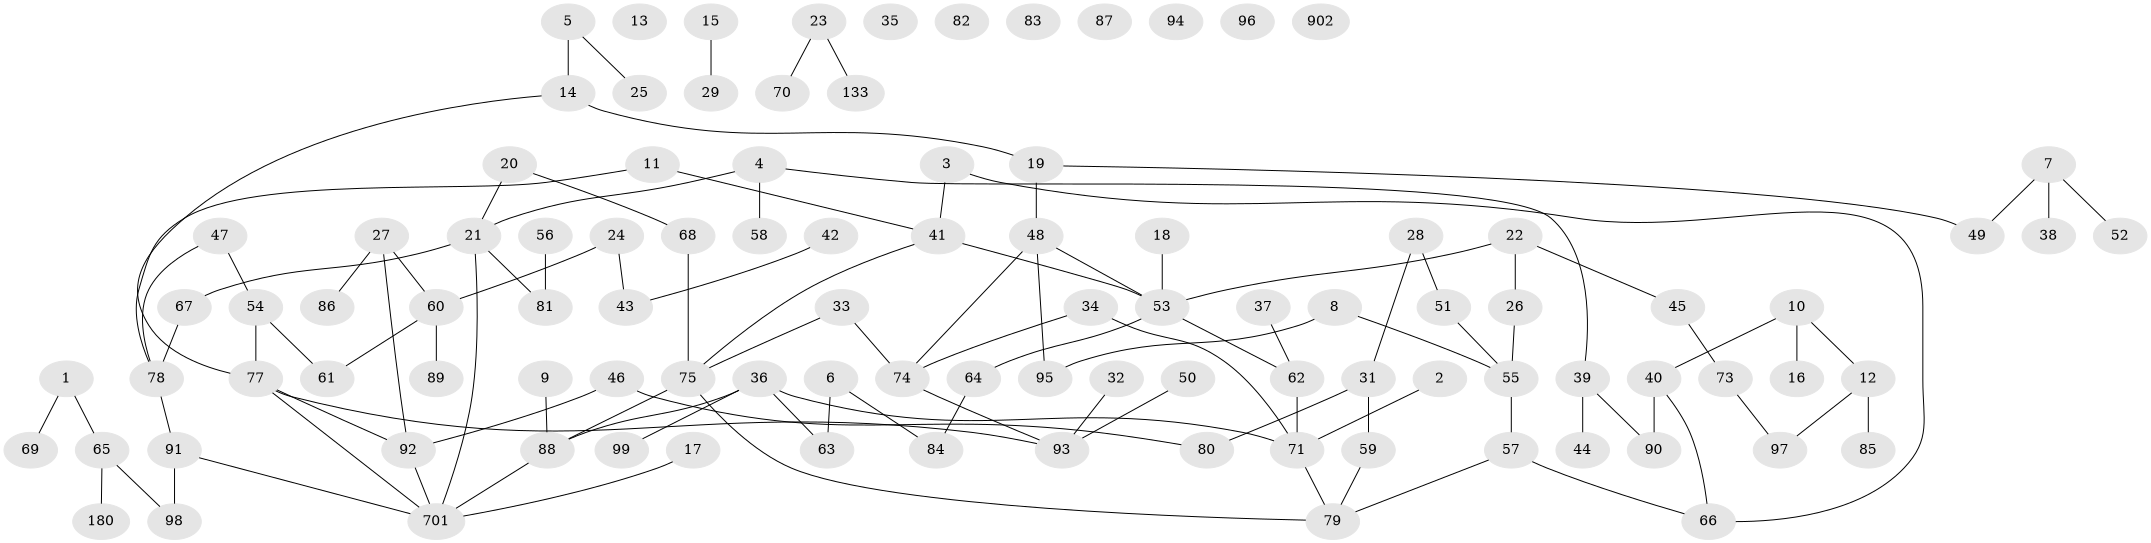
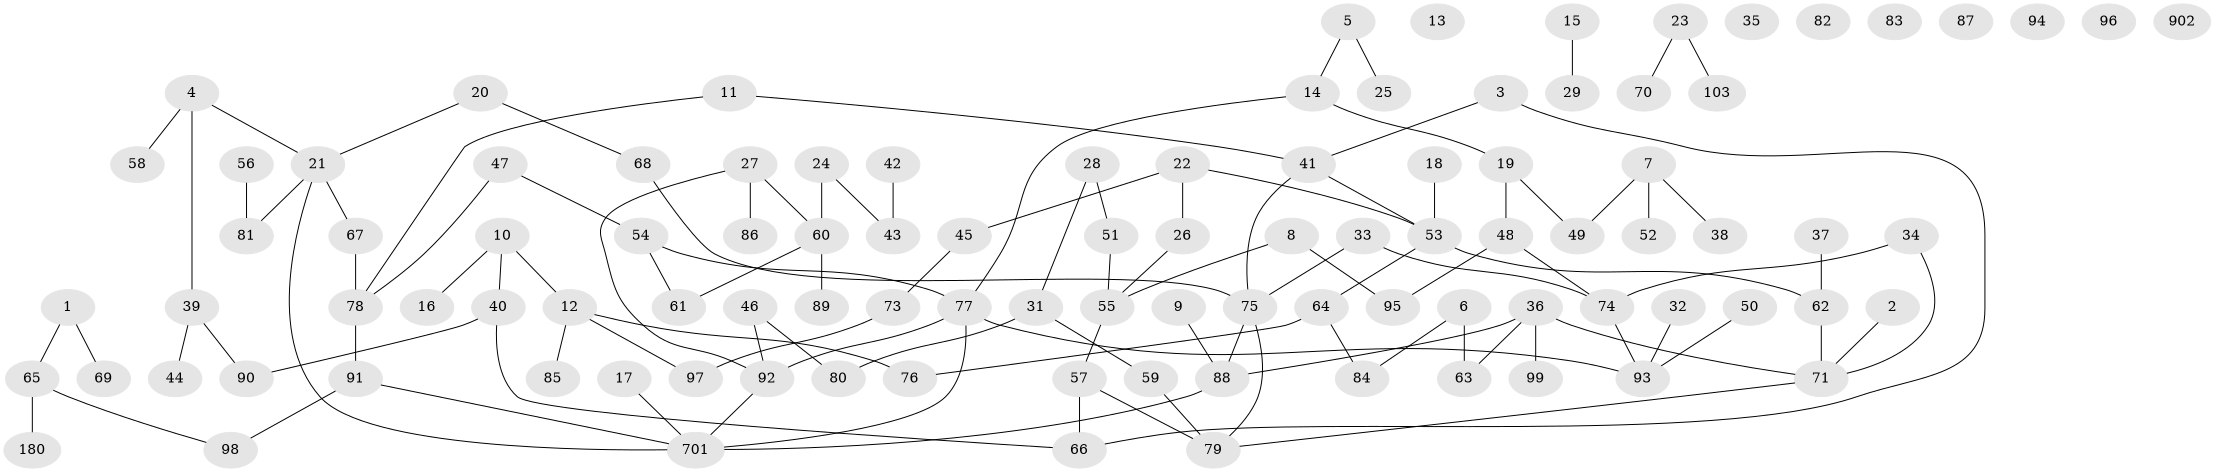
  graph {
    node [color=gray90 style=filled]
    1
    65
    69
    98
    n5 [label=180]
    2
    71
    79
    3
    41
    66
    53
    75
    4
    21
    39
    58
    n18 [label=701]
    67
    81
    44
    90
    5
    14
    25
    19
    77
    6
    63
    84
    7
    38
    49
    52
    8
    55
    95
    57
    9
    88
    10
    12
    16
    40
+   76
    85
    97
    11
    78
    91
    13
    48
    92
    93
    15
    29
    17
    18
    62
    64
    74
    20
    68
    22
    26
    45
    73
    23
    70
-   103 [label=133]
+   103
    24
    43
    60
    61
    89
    27
    86
    28
    31
    51
    59
    80
    32
    33
    34
    35
    36
    99
    37
    42
    46
    47
    54
    50
    56
    82
    83
    87
    94
    96
    n101 [label=902]
    1 -- 65
    1 -- 69
    65 -- 98
    65 -- n5
    2 -- 71
    71 -- 79
    3 -- 41
    3 -- 66
    41 -- 53
    41 -- 75
    53 -- 62
    53 -- 64
    75 -- 79
    75 -- 88
    4 -- 21
    4 -- 39
    4 -- 58
    21 -- n18
    21 -- 67
    21 -- 81
    39 -- 44
    39 -- 90
    67 -- 78
    5 -- 14
    5 -- 25
    14 -- 19
    14 -- 77
    19 -- 49
    19 -- 48
    77 -- n18
    77 -- 92
    77 -- 93
    6 -- 63
    6 -- 84
    7 -- 38
    7 -- 49
    7 -- 52
    8 -- 55
    8 -- 95
    55 -- 57
    57 -- 79
    57 -- 66
    9 -- 88
    88 -- n18
    10 -- 12
    10 -- 16
    10 -- 40
+   12 -- 76
    12 -- 85
    12 -- 97
    40 -- 66
    40 -- 90
    11 -- 41
    11 -- 78
    78 -- 91
    91 -- 98
    91 -- n18
-   48 -- 53
    48 -- 95
    48 -- 74
    92 -- n18
    15 -- 29
    17 -- n18
    18 -- 53
    62 -- 71
    64 -- 84
+   64 -- 76
    74 -- 93
    20 -- 21
    20 -- 68
    68 -- 75
    22 -- 53
    22 -- 26
    22 -- 45
    26 -- 55
    45 -- 73
    73 -- 97
    23 -- 70
    23 -- 103
    24 -- 43
    24 -- 60
    60 -- 61
    60 -- 89
    27 -- 92
    27 -- 60
    27 -- 86
    28 -- 31
    28 -- 51
    31 -- 59
    31 -- 80
    51 -- 55
    59 -- 79
    32 -- 93
    33 -- 75
    33 -- 74
    34 -- 71
    34 -- 74
    36 -- 71
    36 -- 63
    36 -- 88
    36 -- 99
    37 -- 62
    42 -- 43
    46 -- 92
    46 -- 80
    47 -- 78
    47 -- 54
    54 -- 77
    54 -- 61
    50 -- 93
    56 -- 81
  }
